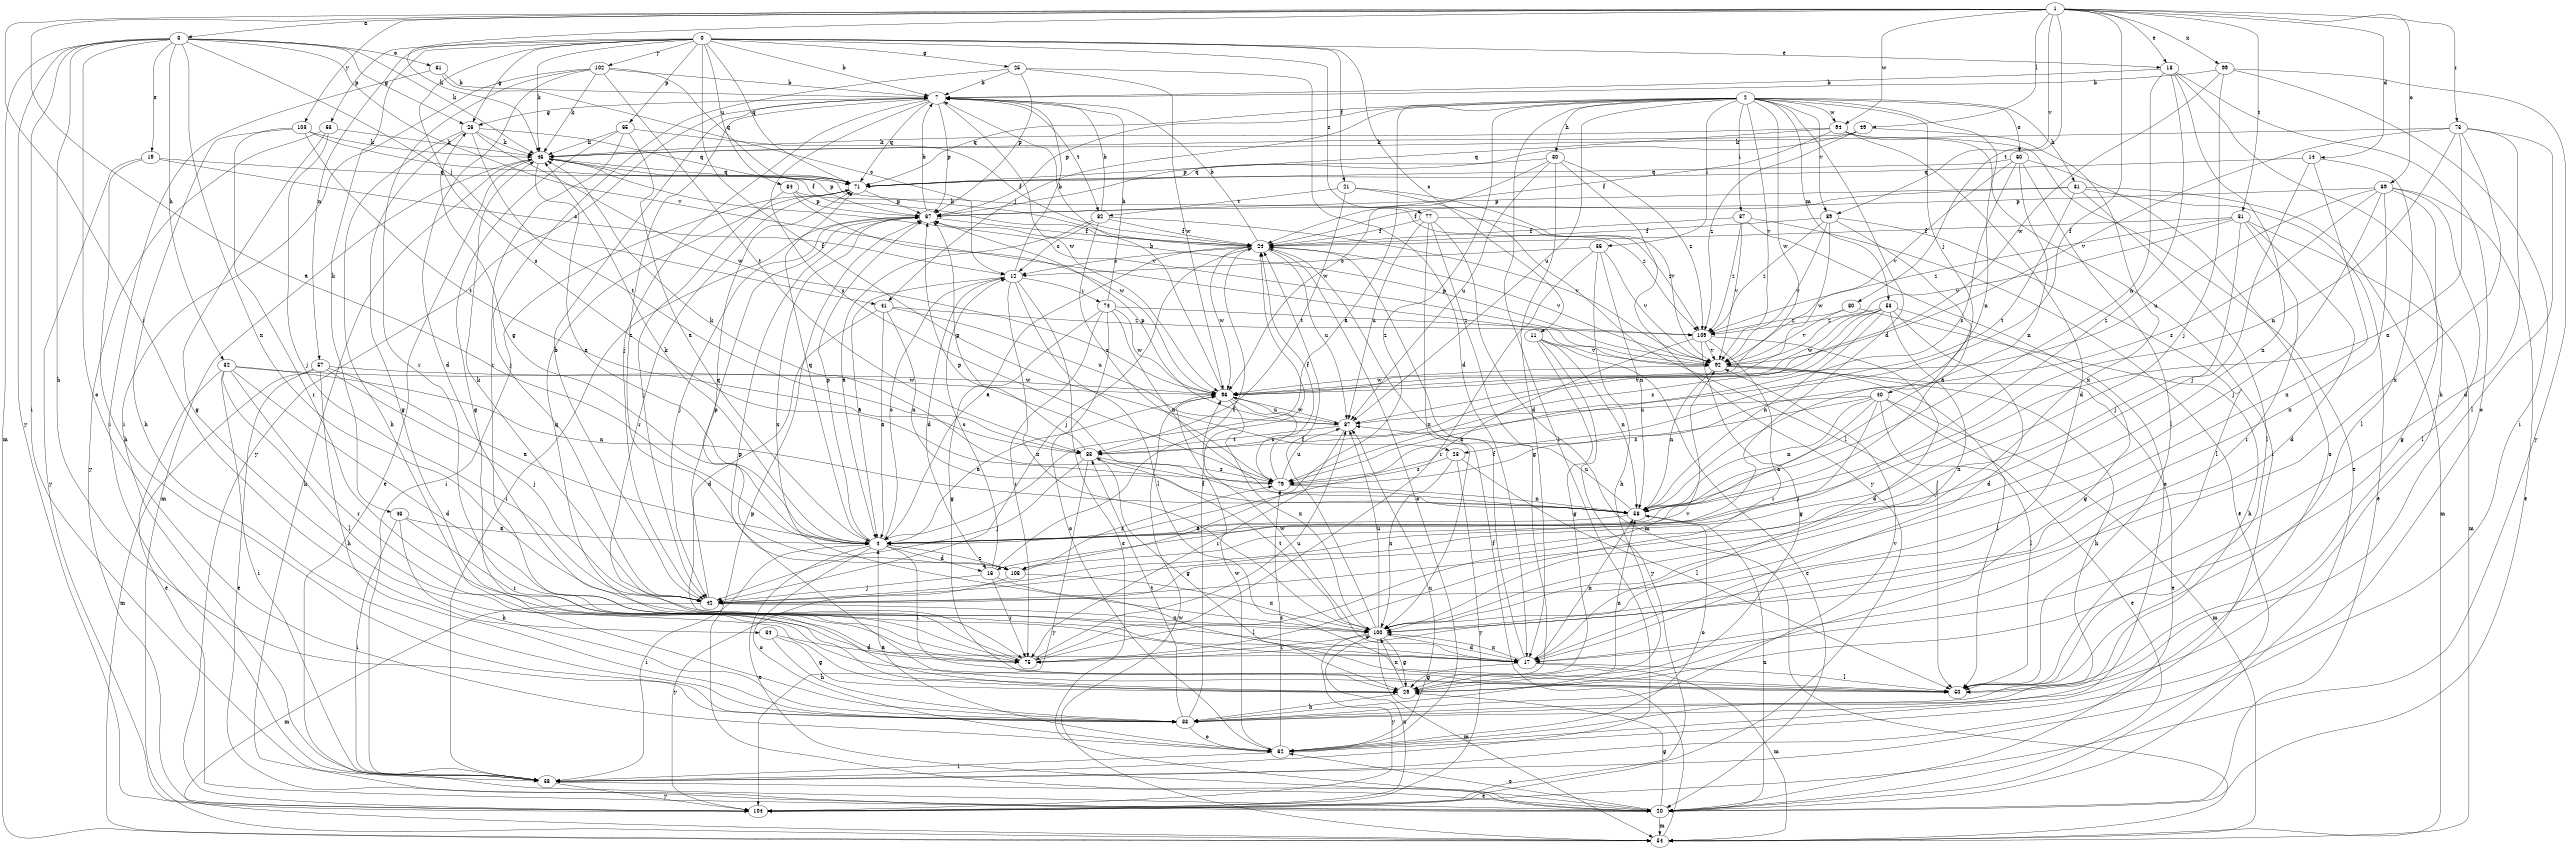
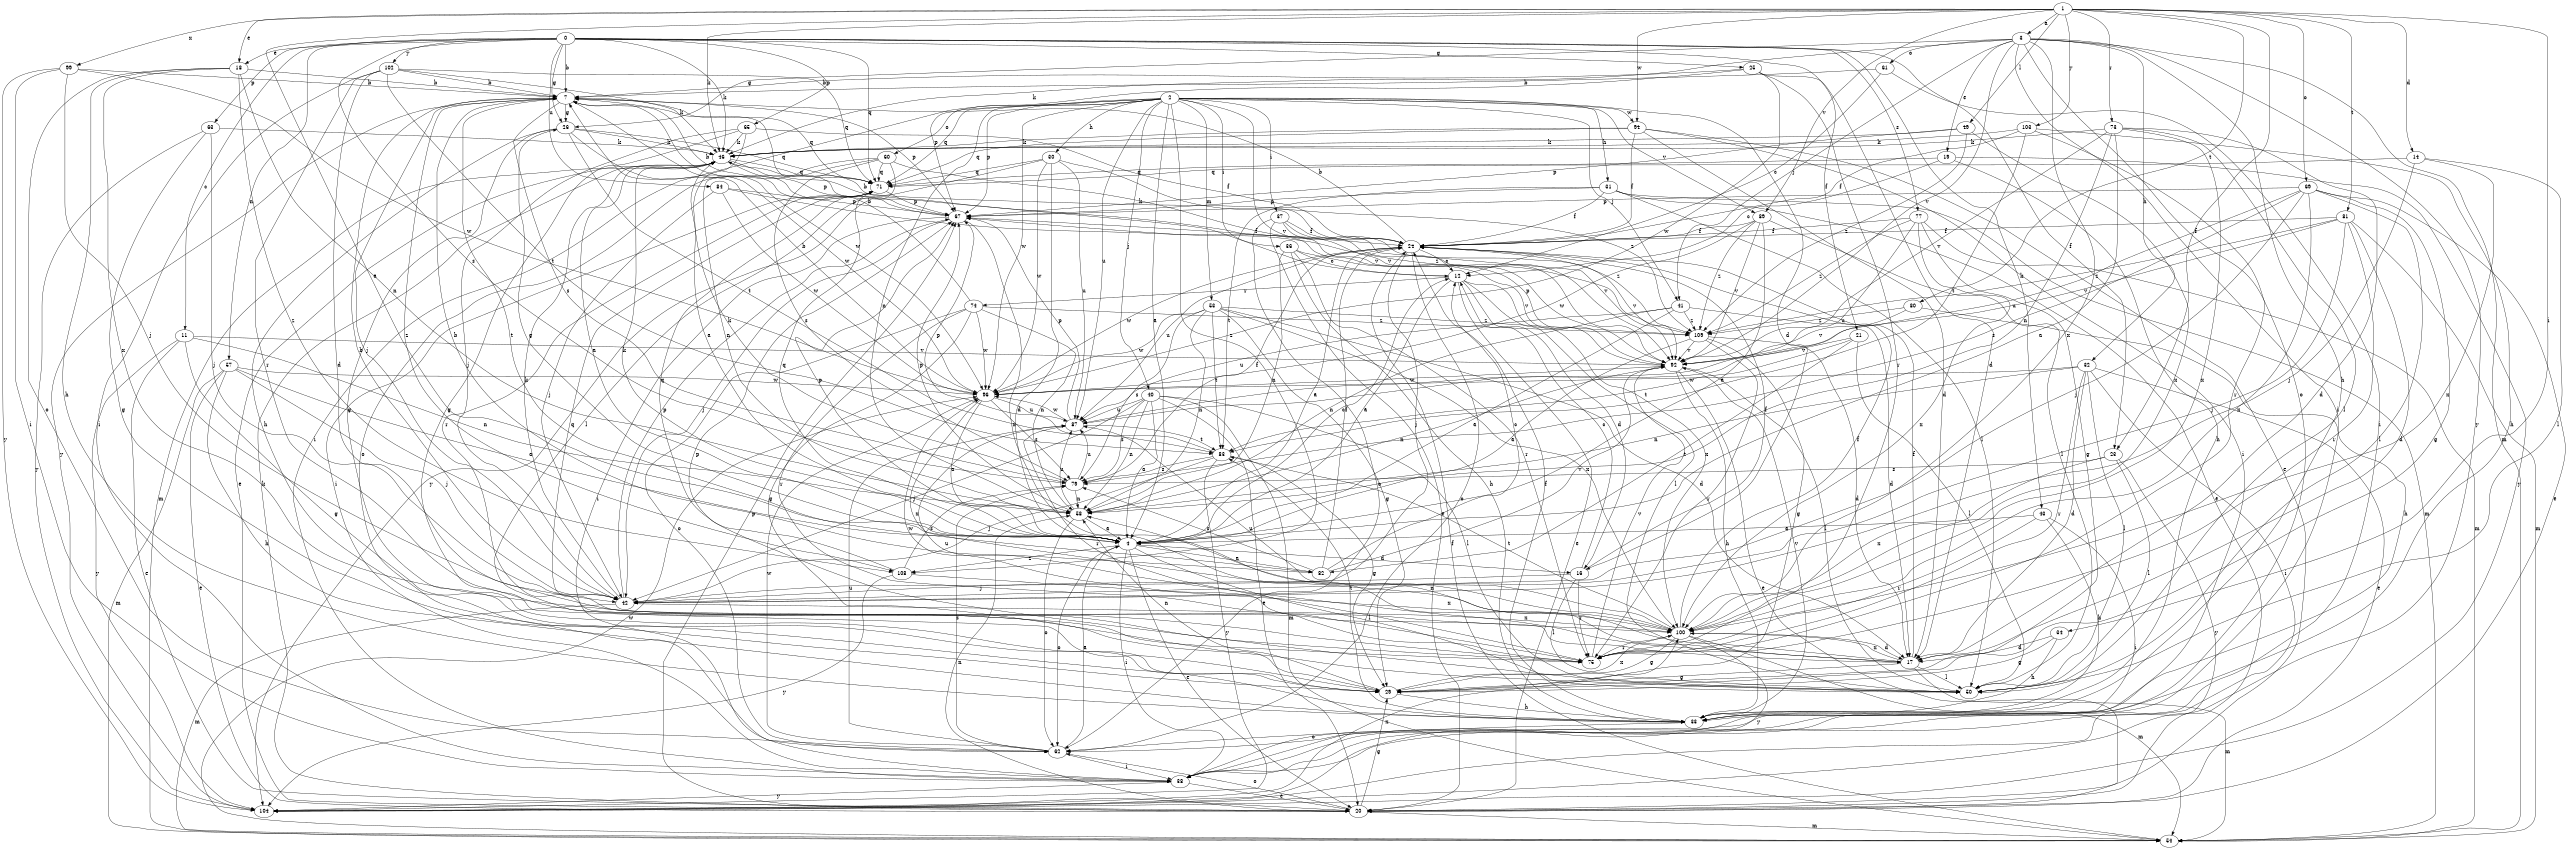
  strict digraph {
    0
    7
    11
    18
    21
    23
    25
    26
    43
    46
    57
    63
    65
    71
    77
    79
    84
    102
    67
    96
    108
    104
    42
    82
    58
    92
    20
    29
    33
    62
    100
    50
    83
    75
    17
    4
    38
    54
    24
    87
    109
    1
    3
    14
    34
    49
    n47 [label=69]
    73
    80
    81
    89
    94
    99
    103
    41
    19
    32
    61
    16
    12
    2
    30
    31
    36
    37
    40
    53
    60
    74
    0 -> 7 [label=b]
    0 -> 11 [label=c]
    0 -> 18 [label=e]
    0 -> 21 [label=f]
    0 -> 23 [label=f]
    0 -> 25 [label=g]
    0 -> 26 [label=g]
    0 -> 43 [label=k]
    0 -> 46 [label=k]
    0 -> 57 [label=n]
    0 -> 63 [label=p]
    0 -> 65 [label=p]
    0 -> 71 [label=q]
    0 -> 77 [label=s]
    0 -> 79 [label=s]
    0 -> 84 [label=u]
    0 -> 102 [label=y]
    7 -> 26 [label=g]
    7 -> 71 [label=q]
    7 -> 79 [label=s]
    7 -> 67 [label=p]
    7 -> 96 [label=w]
    7 -> 108 [label=z]
    7 -> 104 [label=y]
    7 -> 42 [label=j]
    7 -> 82 [label=t]
    11 -> 104 [label=y]
    11 -> 58 [label=n]
    11 -> 92 [label=v]
    11 -> 20 [label=e]
    11 -> 29 [label=g]
    18 -> 7 [label=b]
    18 -> 108 [label=z]
    18 -> 58 [label=n]
    18 -> 33 [label=h]
    18 -> 62 [label=o]
    18 -> 100 [label=x]
    21 -> 82 [label=t]
    21 -> 92 [label=v]
    21 -> 50 [label=l]
    21 -> 83 [label=t]
    23 -> 79 [label=s]
    23 -> 104 [label=y]
    23 -> 100 [label=x]
    23 -> 50 [label=l]
    25 -> 7 [label=b]
    25 -> 67 [label=p]
    25 -> 96 [label=w]
    25 -> 75 [label=r]
    25 -> 17 [label=d]
    26 -> 46 [label=k]
    26 -> 71 [label=q]
    26 -> 96 [label=w]
    26 -> 29 [label=g]
    26 -> 33 [label=h]
    26 -> 83 [label=t]
    43 -> 33 [label=h]
    43 -> 75 [label=r]
    43 -> 4 [label=a]
    43 -> 38 [label=i]
    46 -> 71 [label=q]
    46 -> 67 [label=p]
    46 -> 92 [label=v]
    46 -> 20 [label=e]
    46 -> 4 [label=a]
    46 -> 54 [label=m]
    57 -> 96 [label=w]
    57 -> 42 [label=j]
    57 -> 20 [label=e]
    57 -> 33 [label=h]
    57 -> 4 [label=a]
    57 -> 54 [label=m]
    63 -> 46 [label=k]
    63 -> 104 [label=y]
    63 -> 42 [label=j]
    63 -> 29 [label=g]
    65 -> 46 [label=k]
    65 -> 42 [label=j]
    65 -> 29 [label=g]
    65 -> 4 [label=a]
    65 -> 24 [label=f]
    71 -> 67 [label=p]
    71 -> 75 [label=r]
    71 -> 38 [label=i]
    77 -> 29 [label=g]
    77 -> 100 [label=x]
    77 -> 54 [label=m]
    77 -> 24 [label=f]
    77 -> 87 [label=u]
    77 -> 109 [label=z]
    79 -> 46 [label=k]
    79 -> 58 [label=n]
    79 -> 24 [label=f]
    79 -> 87 [label=u]
    84 -> 67 [label=p]
    84 -> 96 [label=w]
    84 -> 42 [label=j]
    84 -> 109 [label=z]
    102 -> 7 [label=b]
    102 -> 46 [label=k]
    102 -> 71 [label=q]
    102 -> 83 [label=t]
    102 -> 75 [label=r]
    102 -> 17 [label=d]
    102 -> 38 [label=i]
    67 -> 7 [label=b]
    67 -> 42 [label=j]
    67 -> 100 [label=x]
    67 -> 38 [label=i]
    67 -> 24 [label=f]
    96 -> 7 [label=b]
    96 -> 79 [label=s]
    96 -> 100 [label=x]
    96 -> 4 [label=a]
    96 -> 87 [label=u]
    108 -> 71 [label=q]
    108 -> 79 [label=s]
    108 -> 104 [label=y]
    108 -> 100 [label=x]
    104 -> 100 [label=x]
    42 -> 7 [label=b]
    42 -> 46 [label=k]
    42 -> 67 [label=p]
    42 -> 100 [label=x]
    42 -> 54 [label=m]
    82 -> 7 [label=b]
    82 -> 79 [label=s]
    82 -> 92 [label=v]
-   82 -> 4 [label=a]
+   4 -> 82 [label=a]
    82 -> 24 [label=f]
    82 -> 12 [label=c]
    58 -> 67 [label=p]
    58 -> 62 [label=o]
    58 -> 4 [label=a]
    58 -> 87 [label=u]
    92 -> 67 [label=p]
    92 -> 96 [label=w]
    92 -> 58 [label=n]
    92 -> 20 [label=e]
    92 -> 33 [label=h]
    92 -> 50 [label=l]
    20 -> 46 [label=k]
    20 -> 67 [label=p]
    20 -> 58 [label=n]
    20 -> 29 [label=g]
    20 -> 62 [label=o]
    20 -> 54 [label=m]
    29 -> 58 [label=n]
    29 -> 33 [label=h]
    29 -> 100 [label=x]
    33 -> 92 [label=v]
    33 -> 62 [label=o]
    33 -> 83 [label=t]
    33 -> 24 [label=f]
    62 -> 79 [label=s]
    62 -> 96 [label=w]
    62 -> 4 [label=a]
    62 -> 38 [label=i]
    62 -> 87 [label=u]
    100 -> 104 [label=y]
    100 -> 29 [label=g]
    100 -> 83 [label=t]
    100 -> 75 [label=r]
    100 -> 17 [label=d]
    100 -> 54 [label=m]
    100 -> 24 [label=f]
    100 -> 87 [label=u]
    50 -> 67 [label=p]
    83 -> 79 [label=s]
    83 -> 67 [label=p]
    83 -> 104 [label=y]
    83 -> 42 [label=j]
    83 -> 29 [label=g]
    75 -> 71 [label=q]
    75 -> 92 [label=v]
    75 -> 87 [label=u]
    17 -> 96 [label=w]
    17 -> 58 [label=n]
    17 -> 29 [label=g]
    17 -> 100 [label=x]
    17 -> 50 [label=l]
    17 -> 54 [label=m]
    17 -> 24 [label=f]
    4 -> 26 [label=g]
    4 -> 46 [label=k]
    4 -> 71 [label=q]
    4 -> 67 [label=p]
    4 -> 108 [label=z]
    4 -> 20 [label=e]
    4 -> 62 [label=o]
    4 -> 50 [label=l]
    4 -> 38 [label=i]
    4 -> 16 [label=d]
    4 -> 12 [label=c]
    38 -> 104 [label=y]
    38 -> 20 [label=e]
    54 -> 96 [label=w]
    54 -> 24 [label=f]
    24 -> 7 [label=b]
    24 -> 46 [label=k]
    24 -> 96 [label=w]
    24 -> 42 [label=j]
    24 -> 92 [label=v]
    24 -> 62 [label=o]
    24 -> 4 [label=a]
    24 -> 87 [label=u]
    24 -> 12 [label=c]
    87 -> 67 [label=p]
    87 -> 96 [label=w]
    87 -> 83 [label=t]
    87 -> 75 [label=r]
    109 -> 92 [label=v]
    109 -> 29 [label=g]
    109 -> 75 [label=r]
    109 -> 17 [label=d]
    109 -> 4 [label=a]
    1 -> 18 [label=e]
    1 -> 23 [label=f]
    1 -> 46 [label=k]
    1 -> 4 [label=a]
    1 -> 3 [label=a]
    1 -> 14 [label=d]
    1 -> 34 [label=i]
    1 -> 49 [label=l]
    1 -> n47 [label=o]
    1 -> 73 [label=r]
    1 -> 80 [label=t]
    1 -> 81 [label=t]
    1 -> 89 [label=v]
    1 -> 94 [label=w]
    1 -> 99 [label=x]
    1 -> 103 [label=y]
    3 -> 26 [label=g]
    3 -> 46 [label=k]
    3 -> 104 [label=y]
    3 -> 92 [label=v]
    3 -> 33 [label=h]
    3 -> 62 [label=o]
    3 -> 100 [label=x]
    3 -> 38 [label=i]
    3 -> 54 [label=m]
    3 -> 41 [label=j]
    3 -> 19 [label=e]
    3 -> 32 [label=h]
    3 -> 61 [label=o]
    14 -> 71 [label=q]
    14 -> 42 [label=j]
    14 -> 100 [label=x]
    14 -> 50 [label=l]
    34 -> 29 [label=g]
    34 -> 33 [label=h]
    34 -> 17 [label=d]
    49 -> 46 [label=k]
    49 -> 67 [label=p]
    49 -> 100 [label=x]
    49 -> 109 [label=z]
    n47 -> 79 [label=s]
    n47 -> 67 [label=p]
    n47 -> 42 [label=j]
    n47 -> 20 [label=e]
    n47 -> 29 [label=g]
    n47 -> 100 [label=x]
    n47 -> 50 [label=l]
    n47 -> 87 [label=u]
    73 -> 46 [label=k]
    73 -> 58 [label=n]
    73 -> 92 [label=v]
    73 -> 100 [label=x]
    73 -> 50 [label=l]
    73 -> 17 [label=d]
    73 -> 4 [label=a]
    80 -> 92 [label=v]
    80 -> 33 [label=h]
    80 -> 109 [label=z]
    81 -> 42 [label=j]
    81 -> 92 [label=v]
    81 -> 75 [label=r]
    81 -> 17 [label=d]
    81 -> 54 [label=m]
    81 -> 24 [label=f]
    81 -> 109 [label=z]
    89 -> 96 [label=w]
    89 -> 92 [label=v]
    89 -> 50 [label=l]
    89 -> 4 [label=a]
    89 -> 24 [label=f]
    89 -> 109 [label=z]
    94 -> 46 [label=k]
    94 -> 71 [label=q]
    94 -> 20 [label=e]
    94 -> 17 [label=d]
    94 -> 38 [label=i]
    94 -> 24 [label=f]
    99 -> 7 [label=b]
    99 -> 96 [label=w]
    99 -> 104 [label=y]
    99 -> 42 [label=j]
    99 -> 38 [label=i]
    103 -> 46 [label=k]
    103 -> 33 [label=h]
    103 -> 83 [label=t]
    103 -> 75 [label=r]
    103 -> 24 [label=f]
    41 -> 58 [label=n]
    41 -> 17 [label=d]
    41 -> 4 [label=a]
    41 -> 87 [label=u]
    41 -> 109 [label=z]
    19 -> 71 [label=q]
    19 -> 104 [label=y]
    19 -> 33 [label=h]
    19 -> 12 [label=c]
    32 -> 96 [label=w]
    32 -> 58 [label=n]
    32 -> 20 [label=e]
    32 -> 50 [label=l]
    32 -> 75 [label=r]
    32 -> 17 [label=d]
    32 -> 38 [label=i]
    61 -> 7 [label=b]
    61 -> 38 [label=i]
    61 -> 12 [label=c]
    16 -> 42 [label=j]
    16 -> 50 [label=l]
    16 -> 75 [label=r]
    16 -> 24 [label=f]
    16 -> 12 [label=c]
    12 -> 7 [label=b]
    12 -> 20 [label=e]
    12 -> 100 [label=x]
    12 -> 50 [label=l]
    12 -> 4 [label=a]
    12 -> 16 [label=d]
    12 -> 74 [label=r]
    2 -> 71 [label=q]
    2 -> 67 [label=p]
    2 -> 96 [label=w]
    2 -> 108 [label=z]
    2 -> 58 [label=n]
    2 -> 92 [label=v]
    2 -> 4 [label=a]
    2 -> 38 [label=i]
    2 -> 87 [label=u]
    2 -> 89 [label=v]
    2 -> 94 [label=w]
    2 -> 41 [label=j]
    2 -> 16 [label=d]
    2 -> 30 [label=h]
    2 -> 31 [label=h]
    2 -> 36 [label=i]
    2 -> 37 [label=i]
    2 -> 40 [label=j]
    2 -> 53 [label=m]
    2 -> 60 [label=o]
    30 -> 71 [label=q]
    30 -> 96 [label=w]
    30 -> 104 [label=y]
    30 -> 17 [label=d]
    30 -> 87 [label=u]
    30 -> 109 [label=z]
    31 -> 67 [label=p]
    31 -> 20 [label=e]
    31 -> 50 [label=l]
    31 -> 83 [label=t]
    31 -> 54 [label=m]
    31 -> 24 [label=f]
    36 -> 58 [label=n]
    36 -> 92 [label=v]
    36 -> 33 [label=h]
    36 -> 75 [label=r]
    36 -> 12 [label=c]
    37 -> 92 [label=v]
    37 -> 20 [label=e]
    37 -> 62 [label=o]
    37 -> 24 [label=f]
    37 -> 109 [label=z]
    40 -> 79 [label=s]
    40 -> 42 [label=j]
    40 -> 58 [label=n]
    40 -> 20 [label=e]
    40 -> 50 [label=l]
    40 -> 4 [label=a]
    40 -> 54 [label=m]
    40 -> 87 [label=u]
    53 -> 79 [label=s]
    53 -> 96 [label=w]
    53 -> 58 [label=n]
    53 -> 29 [label=g]
    53 -> 100 [label=x]
    53 -> 83 [label=t]
    53 -> 17 [label=d]
    53 -> 109 [label=z]
    60 -> 71 [label=q]
    60 -> 79 [label=s]
    60 -> 58 [label=n]
    60 -> 92 [label=v]
    60 -> 62 [label=o]
    60 -> 50 [label=l]
    74 -> 7 [label=b]
    74 -> 96 [label=w]
    74 -> 58 [label=n]
    74 -> 29 [label=g]
    74 -> 62 [label=o]
    74 -> 75 [label=r]
    74 -> 109 [label=z]
  }
